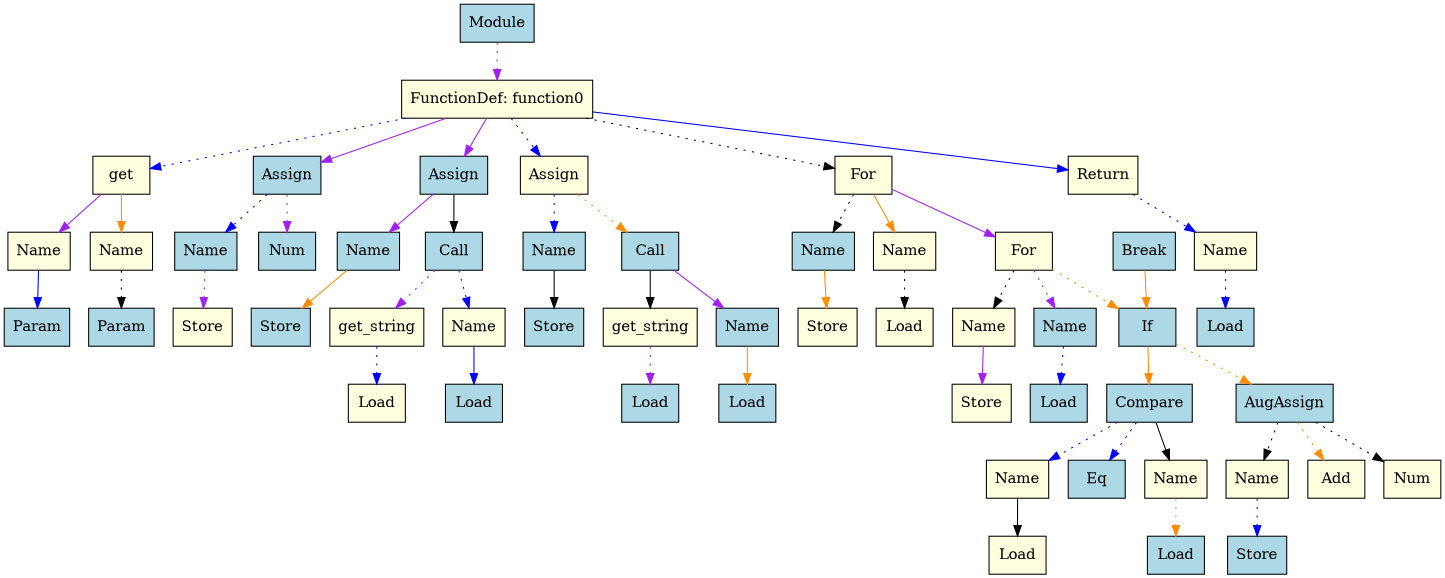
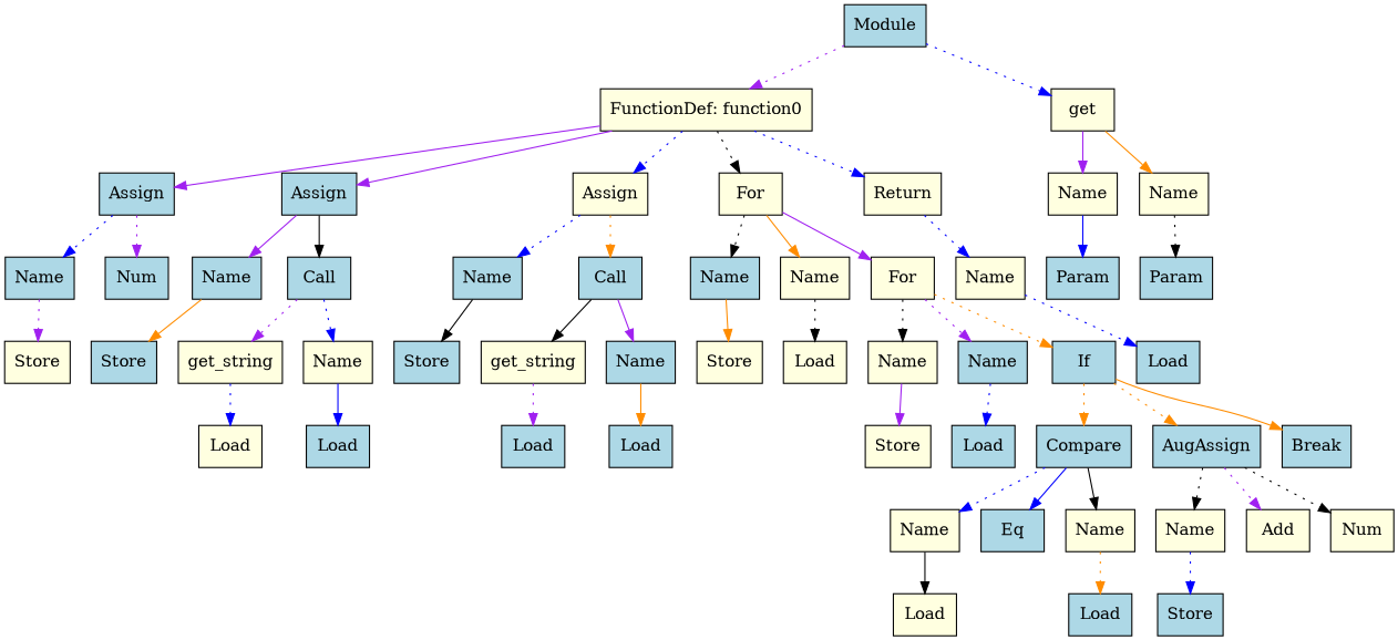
  digraph {
    node [fillcolor=lightblue shape=rect style=filled]
    edge [color=blue style=dotted]
    n1 [label=Module]
    n2 [fillcolor=lightyellow label="FunctionDef: function0"]
    n3 [fillcolor=lightyellow label=get]
    n4 [label=Assign]
    n5 [label=Assign]
    n6 [fillcolor=lightyellow label=Assign]
    n7 [fillcolor=lightyellow label=For]
    n8 [fillcolor=lightyellow label=Return]
    n9 [fillcolor=lightyellow label=Name]
    n10 [fillcolor=lightyellow label=Name]
    n11 [label=Name]
    n12 [label=Num]
    n13 [label=Name]
    n14 [label=Call]
    n15 [label=Name]
    n16 [label=Call]
    n17 [label=Name]
    n18 [fillcolor=lightyellow label=Name]
    n19 [fillcolor=lightyellow label=For]
    n20 [fillcolor=lightyellow label=Name]
    n21 [label=Param]
    n22 [label=Param]
    n23 [fillcolor=lightyellow label=Store]
    n24 [label=Store]
    n25 [fillcolor=lightyellow label=get_string]
    n26 [fillcolor=lightyellow label=Name]
    n27 [label=Store]
    n28 [fillcolor=lightyellow label=get_string]
    n29 [label=Name]
    n30 [fillcolor=lightyellow label=Store]
    n31 [fillcolor=lightyellow label=Load]
    n32 [fillcolor=lightyellow label=Name]
    n33 [label=Name]
    n34 [label=If]
    n35 [label=Load]
    n36 [fillcolor=lightyellow label=Load]
    n37 [label=Load]
    n38 [label=Load]
    n39 [label=Load]
    n40 [fillcolor=lightyellow label=Store]
    n41 [label=Load]
    n42 [label=Compare]
    n43 [label=AugAssign]
    n44 [label=Break]
    n45 [fillcolor=lightyellow label=Name]
    n46 [label=Eq]
    n47 [fillcolor=lightyellow label=Name]
    n48 [fillcolor=lightyellow label=Name]
    n49 [fillcolor=lightyellow label=Add]
    n50 [fillcolor=lightyellow label=Num]
    n51 [fillcolor=lightyellow label=Load]
    n52 [label=Load]
    n53 [label=Store]
    n1 -> n2 [color=purple]
-   n2 -> n3
+   n1 -> n3
    n2 -> n4 [color=purple style=solid]
    n2 -> n5 [color=purple style=solid]
    n2 -> n6
    n2 -> n7 [color=black]
-   n2 -> n8 [style=solid]
+   n2 -> n8
    n3 -> n9 [color=purple style=solid]
    n3 -> n10 [color=darkorange style=solid]
    n4 -> n11
    n4 -> n12 [color=purple]
    n5 -> n13 [color=purple style=solid]
    n5 -> n14 [color=black style=solid]
    n6 -> n15
    n6 -> n16 [color=darkorange]
    n7 -> n17 [color=black]
    n7 -> n18 [color=darkorange style=solid]
    n7 -> n19 [color=purple style=solid]
    n8 -> n20
    n9 -> n21 [style=solid]
    n10 -> n22 [color=black]
    n11 -> n23 [color=purple]
    n13 -> n24 [color=darkorange style=solid]
    n14 -> n25 [color=purple]
    n14 -> n26
    n15 -> n27 [color=black style=solid]
    n16 -> n28 [color=black style=solid]
    n16 -> n29 [color=purple style=solid]
    n17 -> n30 [color=darkorange style=solid]
    n18 -> n31 [color=black]
    n19 -> n32 [color=black]
    n19 -> n33 [color=purple]
    n19 -> n34 [color=darkorange]
    n20 -> n35
    n25 -> n36
    n26 -> n37 [style=solid]
    n28 -> n38 [color=purple]
    n29 -> n39 [color=darkorange style=solid]
    n32 -> n40 [color=purple style=solid]
    n33 -> n41
-   n34 -> n42 [color=darkorange style=solid]
+   n34 -> n42 [color=darkorange]
    n34 -> n43 [color=darkorange]
-   n44 -> n34 [color=darkorange style=solid]
+   n34 -> n44 [color=darkorange style=solid]
    n42 -> n45
-   n42 -> n46
+   n42 -> n46 [style=solid]
    n42 -> n47 [color=black style=solid]
    n43 -> n48 [color=black]
-   n43 -> n49 [color=darkorange]
+   n43 -> n49 [color=purple]
    n43 -> n50 [color=black]
    n45 -> n51 [color=black style=solid]
    n47 -> n52 [color=darkorange]
    n48 -> n53
  }
